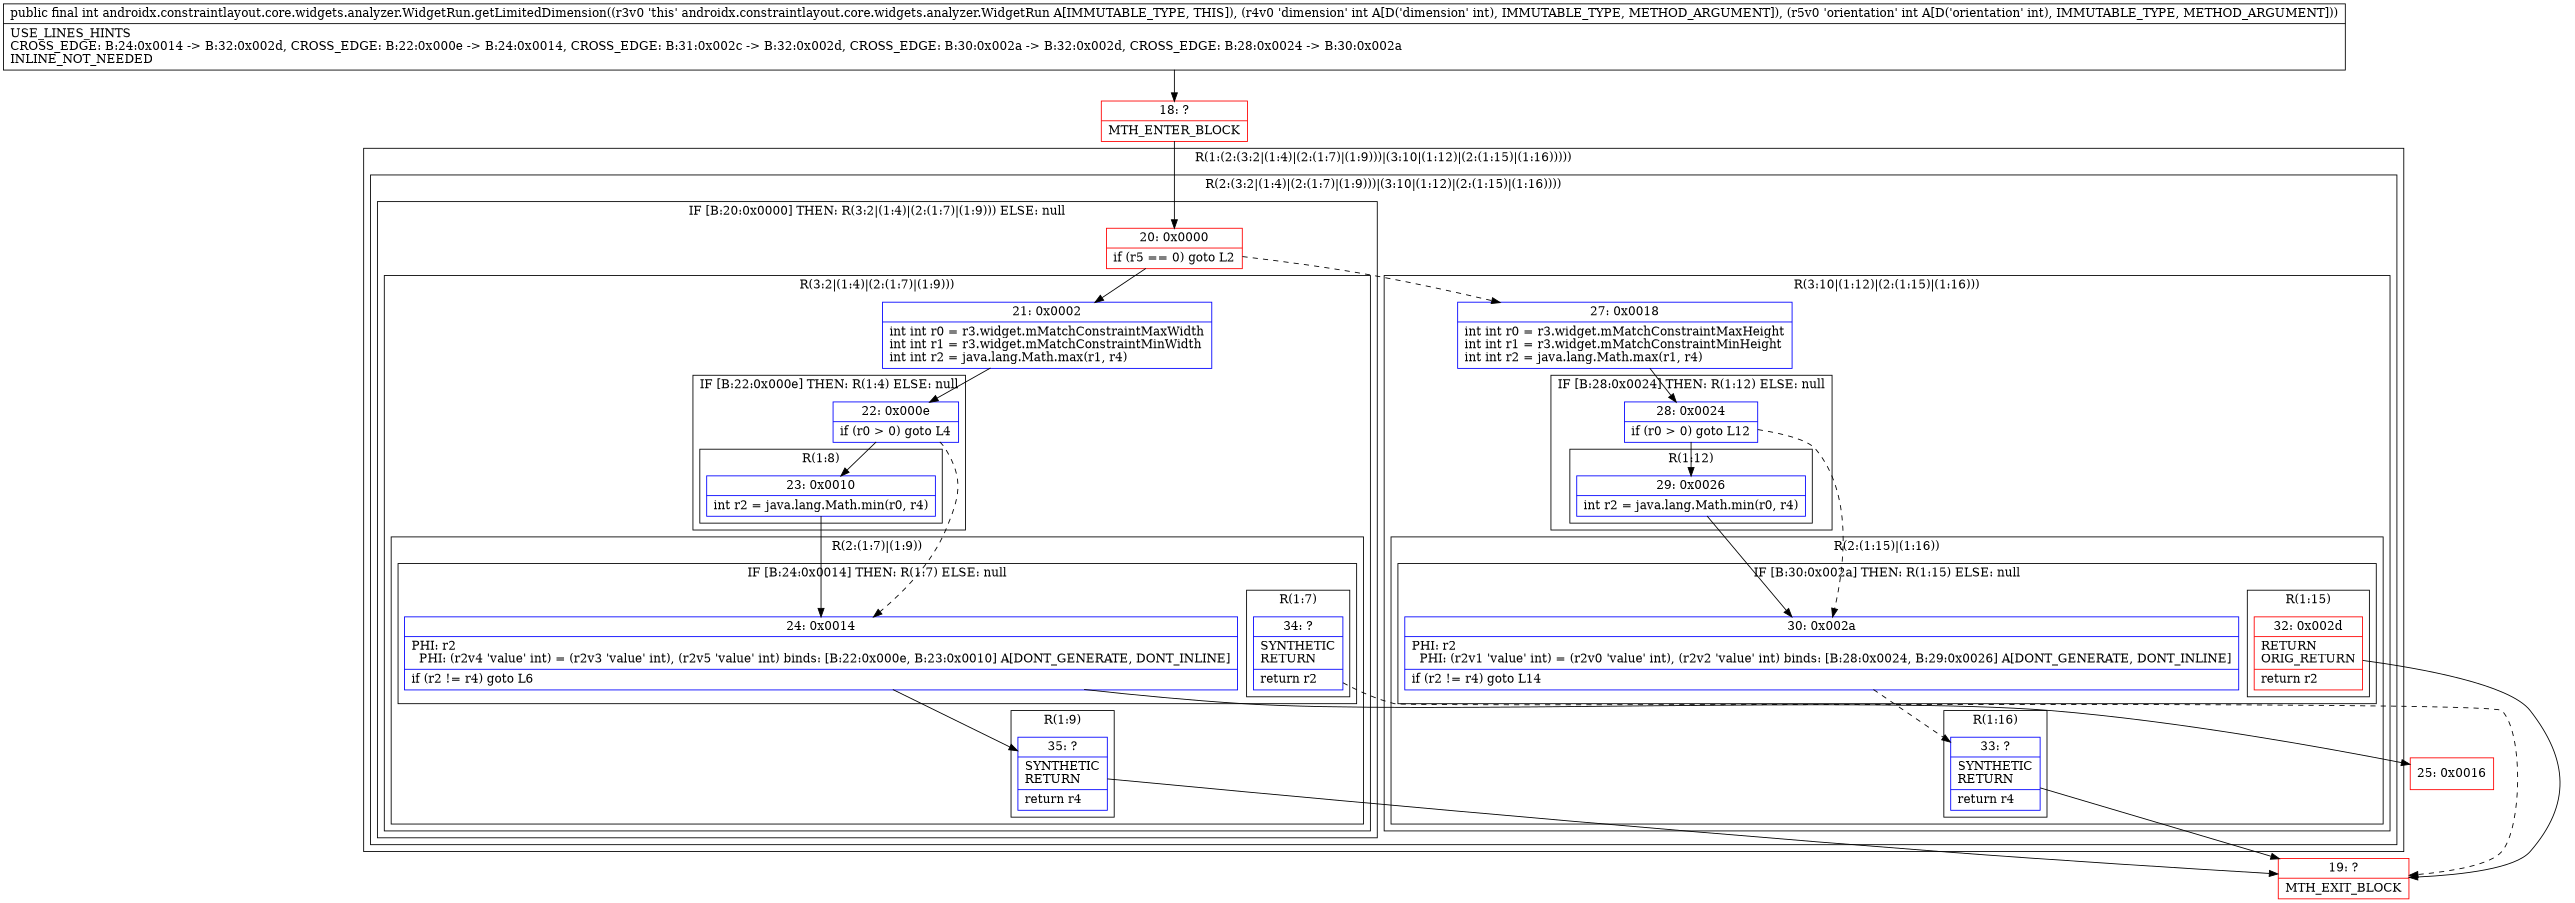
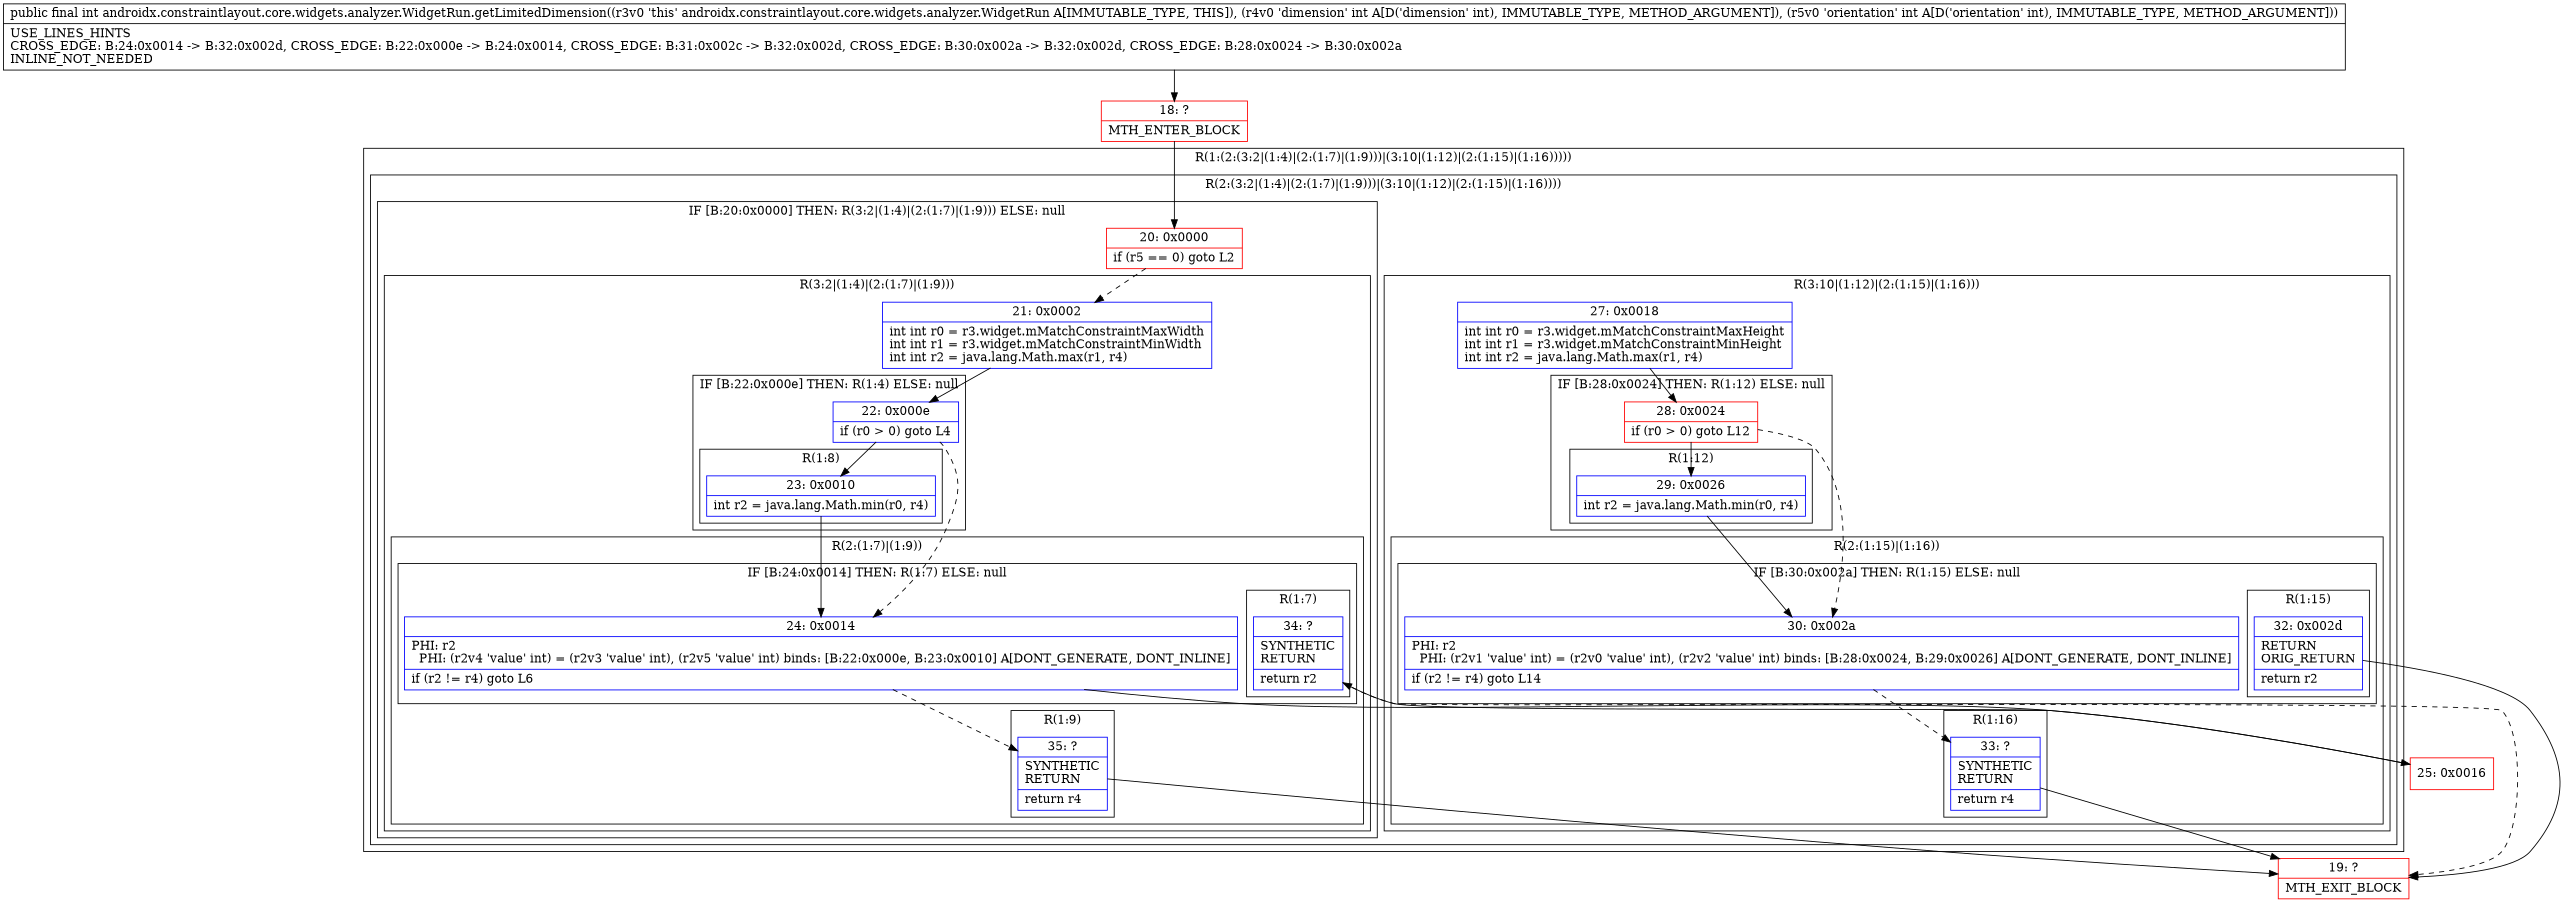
  digraph {
    node [color=blue shape=record]
    n1 [label="{23\:\ 0x0010|int r2 = java.lang.Math.min(r0, r4)\l}"]
    n2 [label="{22\:\ 0x000e|if (r0 \> 0) goto L4\l}"]
    n3 [label="{34\:\ ?|SYNTHETIC\lRETURN\l|return r2\l}"]
    n4 [label="{24\:\ 0x0014|PHI: r2 \l  PHI: (r2v4 'value' int) = (r2v3 'value' int), (r2v5 'value' int) binds: [B:22:0x000e, B:23:0x0010] A[DONT_GENERATE, DONT_INLINE]\l|if (r2 != r4) goto L6\l}"]
    n5 [label="{35\:\ ?|SYNTHETIC\lRETURN\l|return r4\l}"]
    n6 [label="{21\:\ 0x0002|int int r0 = r3.widget.mMatchConstraintMaxWidth\lint int r1 = r3.widget.mMatchConstraintMinWidth\lint int r2 = java.lang.Math.max(r1, r4)\l}"]
    n7 [color=red label="{20\:\ 0x0000|if (r5 == 0) goto L2\l}"]
    n8 [label="{29\:\ 0x0026|int r2 = java.lang.Math.min(r0, r4)\l}"]
-   n9 [label="{28\:\ 0x0024|if (r0 \> 0) goto L12\l}"]
-   n10 [color=red label="{32\:\ 0x002d|RETURN\lORIG_RETURN\l|return r2\l}"]
+   n9 [color=red label="{28\:\ 0x0024|if (r0 \> 0) goto L12\l}"]
+   n10 [label="{32\:\ 0x002d|RETURN\lORIG_RETURN\l|return r2\l}"]
    n11 [label="{30\:\ 0x002a|PHI: r2 \l  PHI: (r2v1 'value' int) = (r2v0 'value' int), (r2v2 'value' int) binds: [B:28:0x0024, B:29:0x0026] A[DONT_GENERATE, DONT_INLINE]\l|if (r2 != r4) goto L14\l}"]
    n12 [label="{33\:\ ?|SYNTHETIC\lRETURN\l|return r4\l}"]
    n13 [label="{27\:\ 0x0018|int int r0 = r3.widget.mMatchConstraintMaxHeight\lint int r1 = r3.widget.mMatchConstraintMinHeight\lint int r2 = java.lang.Math.max(r1, r4)\l}"]
    n14 [color=red label="{19\:\ ?|MTH_EXIT_BLOCK\l}"]
    n15 [color=red label="{25\:\ 0x0016}"]
    n16 [color=red label="{18\:\ ?|MTH_ENTER_BLOCK\l}"]
    n17 [label="{public final int androidx.constraintlayout.core.widgets.analyzer.WidgetRun.getLimitedDimension((r3v0 'this' androidx.constraintlayout.core.widgets.analyzer.WidgetRun A[IMMUTABLE_TYPE, THIS]), (r4v0 'dimension' int A[D('dimension' int), IMMUTABLE_TYPE, METHOD_ARGUMENT]), (r5v0 'orientation' int A[D('orientation' int), IMMUTABLE_TYPE, METHOD_ARGUMENT]))  | USE_LINES_HINTS\lCROSS_EDGE: B:24:0x0014 \-\> B:32:0x002d, CROSS_EDGE: B:22:0x000e \-\> B:24:0x0014, CROSS_EDGE: B:31:0x002c \-\> B:32:0x002d, CROSS_EDGE: B:30:0x002a \-\> B:32:0x002d, CROSS_EDGE: B:28:0x0024 \-\> B:30:0x002a\lINLINE_NOT_NEEDED\l}" color=""]
    subgraph cluster_1 {
      label="R(1:(2:(3:2|(1:4)|(2:(1:7)|(1:9)))|(3:10|(1:12)|(2:(1:15)|(1:16)))))"
      subgraph cluster_2 {
        label="R(2:(3:2|(1:4)|(2:(1:7)|(1:9)))|(3:10|(1:12)|(2:(1:15)|(1:16))))"
        subgraph cluster_3 {
          label="IF [B:20:0x0000] THEN: R(3:2|(1:4)|(2:(1:7)|(1:9))) ELSE: null"
          n7
          subgraph cluster_4 {
            label="R(3:2|(1:4)|(2:(1:7)|(1:9)))"
            n6
            subgraph cluster_5 {
              label="IF [B:22:0x000e] THEN: R(1:4) ELSE: null"
              n2
              subgraph cluster_6 {
                label="R(1:8)"
                n1
              }
            }
            subgraph cluster_7 {
              label="R(2:(1:7)|(1:9))"
              subgraph cluster_8 {
                label="IF [B:24:0x0014] THEN: R(1:7) ELSE: null"
                n4
                subgraph cluster_9 {
                  label="R(1:7)"
                  n3
                }
              }
              subgraph cluster_10 {
                label="R(1:9)"
                n5
              }
            }
          }
        }
        subgraph cluster_11 {
          label="R(3:10|(1:12)|(2:(1:15)|(1:16)))"
          n13
          subgraph cluster_12 {
            label="IF [B:28:0x0024] THEN: R(1:12) ELSE: null"
            n9
            subgraph cluster_13 {
              label="R(1:12)"
              n8
            }
          }
          subgraph cluster_14 {
            label="R(2:(1:15)|(1:16))"
            subgraph cluster_15 {
              label="IF [B:30:0x002a] THEN: R(1:15) ELSE: null"
              n11
              subgraph cluster_16 {
                label="R(1:15)"
                n10
              }
            }
            subgraph cluster_17 {
              label="R(1:16)"
              n12
            }
          }
        }
      }
    }
    n1 -> n4
    n2 -> n1
    n2 -> n4 [style=dashed]
    n3 -> n14 [style=dashed]
-   n4 -> n5 [style=solid]
+   n4 -> n5 [style=dashed]
    n4 -> n15
    n5 -> n14
    n6 -> n2
-   n7 -> n6
-   n7 -> n13 [style=dashed]
+   n7 -> n6 [style=dashed]
    n8 -> n11
    n9 -> n8
    n9 -> n11 [style=dashed]
    n10 -> n14
    n11 -> n12 [style=dashed]
    n12 -> n14
    n13 -> n9
+   n15 -> n3
    n16 -> n7
    n17 -> n16
  }
